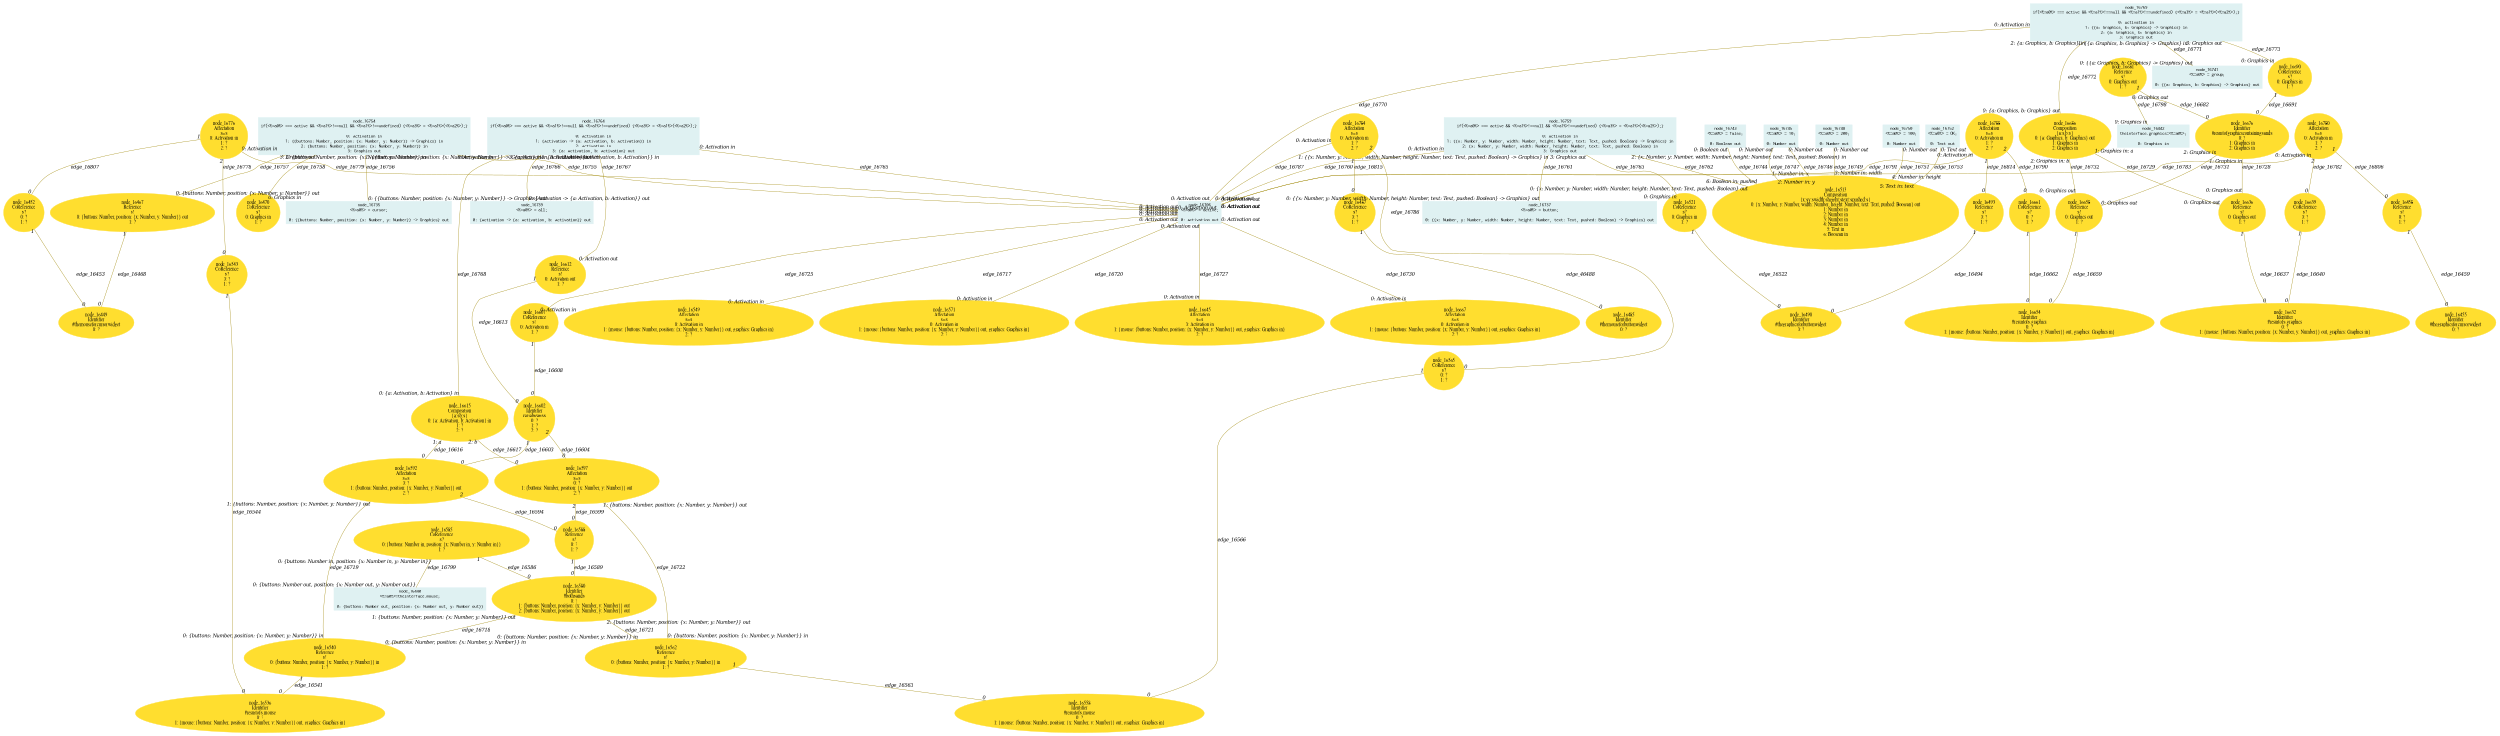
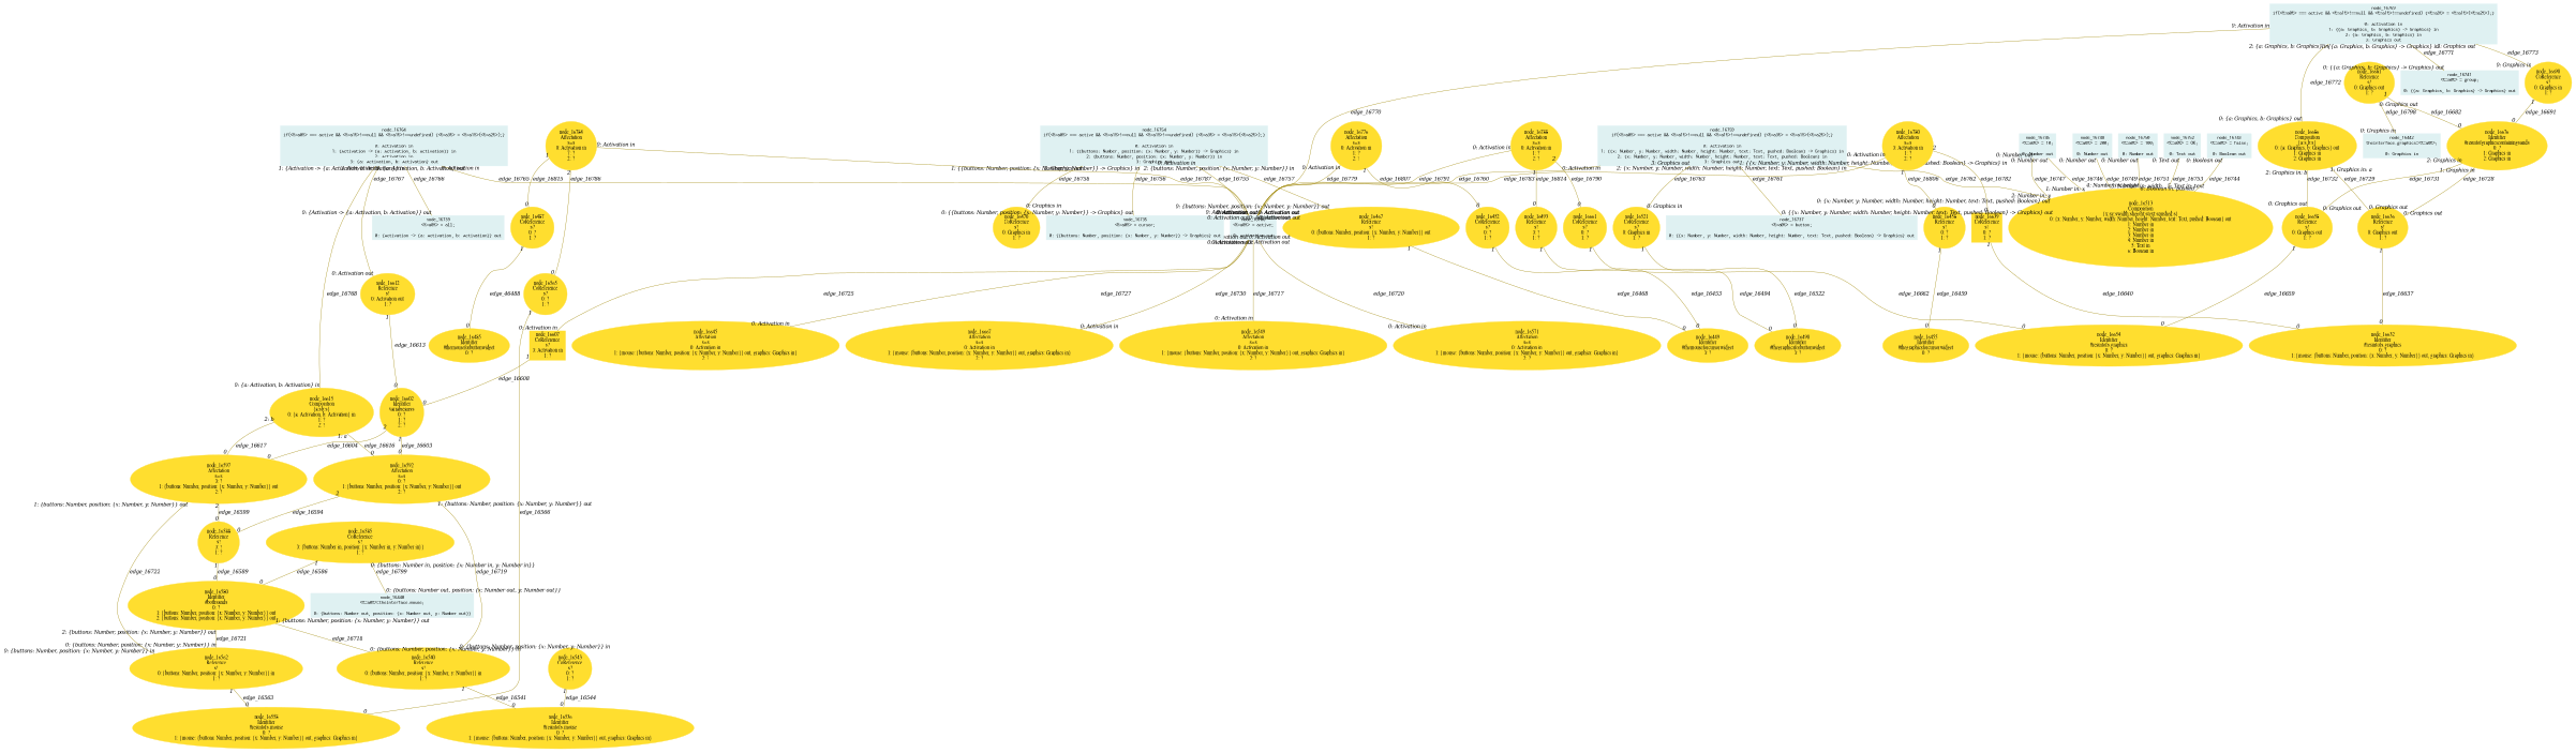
  digraph {
    node [color="#ffde2f" fontname=Times shape=ellipse style=filled]
    edge [arrowHead=none arrowsize=1 color="#9d8400" dir=none fontname="Times-Italic" headlabel=0 taillabel=1]
    n1 [color="#dff1f2" fontname=Courier label="node_16440\n<%=a0%>=theInterface.mouse;\n\n0: {buttons: Number out, position: {x: Number out, y: Number out}}" shape=box]
    n2 [color="#dff1f2" fontname=Courier label="node_16442\ntheInterface.graphics=<%=a0%>;\n\n0: Graphics in" shape=box]
    n3 [label="node_16449\nIdentifier\n#themouseforcursorwidget\n0: ?"]
    n4 [label="node_16452\nCoReference\n$?\n0: ?\n1: ?"]
    n5 [label="node_16455\nIdentifier\n#thegraphicsforcursorwidget\n0: ?"]
    n6 [label="node_16458\nReference\n$!\n0: ?\n1: ?"]
    n7 [label="node_16467\nReference\n$!\n0: {buttons: Number, position: {x: Number, y: Number}} out\n1: ?"]
    n8 [label="node_16470\nCoReference\n$?\n0: Graphics in\n1: ?"]
    n9 [label="node_16485\nIdentifier\n#themouseforbuttonwidget\n0: ?"]
    n10 [label="node_16487\nCoReference\n$?\n0: ?\n1: ?"]
    n11 [label="node_16490\nIdentifier\n#thegraphicsforbuttonwidget\n0: ?"]
    n12 [label="node_16493\nReference\n$!\n0: ?\n1: ?"]
    n13 [label="node_16513\nComposition\n{x:$y:$width:$height:$text:$pushed:$}\n0: {x: Number, y: Number, width: Number, height: Number, text: Text, pushed: Boolean} out\n1: Number in\n2: Number in\n3: Number in\n4: Number in\n5: Text in\n6: Boolean in"]
    n14 [label="node_16521\nCoReference\n$?\n0: Graphics in\n1: ?"]
    n15 [label="node_16536\nIdentifier\n#resultof$.mouse\n0: ?\n1: {mouse: {buttons: Number, position: {x: Number, y: Number}} out, graphics: Graphics in}"]
    n16 [label="node_16540\nReference\n$!\n0: {buttons: Number, position: {x: Number, y: Number}} in\n1: ?"]
    n17 [label="node_16543\nCoReference\n$?\n0: ?\n1: ?"]
    n18 [label="node_16549\nAffectation\n$=$\n0: Activation in\n1: {mouse: {buttons: Number, position: {x: Number, y: Number}} out, graphics: Graphics in}\n2: ?"]
    n19 [label="node_16558\nIdentifier\n#resultof$.mouse\n0: ?\n1: {mouse: {buttons: Number, position: {x: Number, y: Number}} out, graphics: Graphics in}"]
    n20 [label="node_16562\nReference\n$!\n0: {buttons: Number, position: {x: Number, y: Number}} in\n1: ?"]
    n21 [label="node_16565\nCoReference\n$?\n0: ?\n1: ?"]
    n22 [label="node_16571\nAffectation\n$=$\n0: Activation in\n1: {mouse: {buttons: Number, position: {x: Number, y: Number}} out, graphics: Graphics in}\n2: ?"]
    n23 [label="node_16580\nIdentifier\n#both$and$\n0: ?\n1: {buttons: Number, position: {x: Number, y: Number}} out\n2: {buttons: Number, position: {x: Number, y: Number}} out"]
    n24 [label="node_16585\nCoReference\n$?\n0: {buttons: Number in, position: {x: Number in, y: Number in}}\n1: ?"]
    n25 [label="node_16588\nReference\n$!\n0: ?\n1: ?"]
    n26 [label="node_16592\nAffectation\n$=$\n0: ?\n1: {buttons: Number, position: {x: Number, y: Number}} out\n2: ?"]
    n27 [label="node_16597\nAffectation\n$=$\n0: ?\n1: {buttons: Number, position: {x: Number, y: Number}} out\n2: ?"]
    n28 [label="node_16602\nIdentifier\nvariableall$$\n0: ?\n1: ?\n2: ?"]
-   n29 [label="node_16607\nCoReference\n$?\n0: Activation in\n1: ?"]
+   n29 [label="node_16607\nCoReference\n$?\n0: Activation in\n1: ?" shape=box]
    n30 [label="node_16612\nReference\n$!\n0: Activation out\n1: ?"]
    n31 [label="node_16615\nComposition\n{a:$b:$}\n0: {a: Activation, b: Activation} in\n1: ?\n2: ?"]
    n32 [label="node_16632\nIdentifier\n#resultof$.graphics\n0: ?\n1: {mouse: {buttons: Number, position: {x: Number, y: Number}} out, graphics: Graphics in}"]
    n33 [label="node_16636\nReference\n$!\n0: Graphics out\n1: ?"]
-   n34 [label="node_16639\nCoReference\n$?\n0: ?\n1: ?"]
+   n34 [label="node_16639\nCoReference\n$?\n0: ?\n1: ?" shape=box]
    n35 [label="node_16645\nAffectation\n$=$\n0: Activation in\n1: {mouse: {buttons: Number, position: {x: Number, y: Number}} out, graphics: Graphics in}\n2: ?"]
    n36 [label="node_16654\nIdentifier\n#resultof$.graphics\n0: ?\n1: {mouse: {buttons: Number, position: {x: Number, y: Number}} out, graphics: Graphics in}"]
    n37 [label="node_16658\nReference\n$!\n0: Graphics out\n1: ?"]
    n38 [label="node_16661\nCoReference\n$?\n0: ?\n1: ?"]
    n39 [label="node_16667\nAffectation\n$=$\n0: Activation in\n1: {mouse: {buttons: Number, position: {x: Number, y: Number}} out, graphics: Graphics in}\n2: ?"]
    n40 [label="node_16676\nIdentifier\n#resultofgraphicscontaining$and$\n0: ?\n1: Graphics in\n2: Graphics in"]
    n41 [label="node_16681\nReference\n$!\n0: Graphics out\n1: ?"]
    n42 [label="node_16686\nComposition\n{a:$,b:$}\n0: {a: Graphics, b: Graphics} out\n1: Graphics in\n2: Graphics in"]
    n43 [label="node_16690\nCoReference\n$?\n0: Graphics in\n1: ?"]
    n44 [color="#dff1f2" fontname=Courier label="node_16706\n<%=a0%> = active;\n\n0: Activation out" shape=box]
    n45 [color="#dff1f2" fontname=Courier label="node_16735\n<%=a0%> = cursor;\n\n0: {{buttons: Number, position: {x: Number, y: Number}} -> Graphics} out" shape=box]
    n46 [color="#dff1f2" fontname=Courier label="node_16737\n<%=a0%> = button;\n\n0: {{x: Number, y: Number, width: Number, height: Number, text: Text, pushed: Boolean} -> Graphics} out" shape=box]
    n47 [color="#dff1f2" fontname=Courier label="node_16739\n<%=a0%> = all;\n\n0: {Activation -> {a: Activation, b: Activation}} out" shape=box]
    n48 [color="#dff1f2" fontname=Courier label="node_16741\n<%=a0%> = group;\n\n0: {{a: Graphics, b: Graphics} -> Graphics} out" shape=box]
    n49 [color="#dff1f2" fontname=Courier label="node_16743\n<%=a0%> = false;\n\n0: Boolean out" shape=box]
    n50 [color="#dff1f2" fontname=Courier label="node_16745\n<%=a0%> = 10;\n\n0: Number out" shape=box]
    n51 [color="#dff1f2" fontname=Courier label="node_16748\n<%=a0%> = 200;\n\n0: Number out" shape=box]
    n52 [color="#dff1f2" fontname=Courier label="node_16750\n<%=a0%> = 100;\n\n0: Number out" shape=box]
    n53 [color="#dff1f2" fontname=Courier label="node_16752\n<%=a0%> = OK;\n\n0: Text out" shape=box]
    n54 [color="#dff1f2" fontname=Courier label="node_16754\nif(<%=a0%> === active && <%=a1%>!==null && <%=a1%>!==undefined) {<%=a3%> = <%=a1%>(<%=a2%>);}\n\n0: Activation in\n1: {{buttons: Number, position: {x: Number, y: Number}} -> Graphics} in\n2: {buttons: Number, position: {x: Number, y: Number}} in\n3: Graphics out" shape=box]
    n55 [color="#dff1f2" fontname=Courier label="node_16759\nif(<%=a0%> === active && <%=a1%>!==null && <%=a1%>!==undefined) {<%=a3%> = <%=a1%>(<%=a2%>);}\n\n0: Activation in\n1: {{x: Number, y: Number, width: Number, height: Number, text: Text, pushed: Boolean} -> Graphics} in\n2: {x: Number, y: Number, width: Number, height: Number, text: Text, pushed: Boolean} in\n3: Graphics out" shape=box]
    n56 [color="#dff1f2" fontname=Courier label="node_16764\nif(<%=a0%> === active && <%=a1%>!==null && <%=a1%>!==undefined) {<%=a3%> = <%=a1%>(<%=a2%>);}\n\n0: Activation in\n1: {Activation -> {a: Activation, b: Activation}} in\n2: Activation in\n3: {a: Activation, b: Activation} out" shape=box]
    n57 [color="#dff1f2" fontname=Courier label="node_16769\nif(<%=a0%> === active && <%=a1%>!==null && <%=a1%>!==undefined) {<%=a3%> = <%=a1%>(<%=a2%>);}\n\n0: Activation in\n1: {{a: Graphics, b: Graphics} -> Graphics} in\n2: {a: Graphics, b: Graphics} in\n3: Graphics out" shape=box]
    n58 [label="node_16776\nAffectation\n$=$\n0: Activation in\n1: ?\n2: ?"]
    n59 [label="node_16780\nAffectation\n$=$\n0: Activation in\n1: ?\n2: ?"]
-   n60 [label="node_16784\nAffectation\n$=$\n0: Activation in\n1: ?\n2: ?"]
+   n60 [label="node_16784\nAffectation\n$=$\n0: Activation in\n7: ?\n2: ?"]
    n61 [label="node_16788\nAffectation\n$=$\n0: Activation in\n1: ?\n2: ?"]
    n4 -> n3 [label=edge_16453]
    n6 -> n5 [label=edge_16459]
    n7 -> n3 [label=edge_16468]
    n10 -> n9 [label=edge_46488]
    n12 -> n11 [label=edge_16494]
    n14 -> n11 [label=edge_16522]
    n16 -> n15 [label=edge_16541]
    n17 -> n15 [label=edge_16544]
    n20 -> n19 [label=edge_16563]
    n21 -> n19 [label=edge_16566]
    n23 -> n16 [headlabel="0: {buttons: Number, position: {x: Number, y: Number}} in" label=edge_16718 taillabel="1: {buttons: Number, position: {x: Number, y: Number}} out"]
    n23 -> n20 [headlabel="0: {buttons: Number, position: {x: Number, y: Number}} in" label=edge_16721 taillabel="2: {buttons: Number, position: {x: Number, y: Number}} out"]
    n24 -> n1 [headlabel="0: {buttons: Number out, position: {x: Number out, y: Number out}}" label=edge_16799 taillabel="0: {buttons: Number in, position: {x: Number in, y: Number in}}"]
    n24 -> n23 [label=edge_16586]
    n25 -> n23 [label=edge_16589]
    n26 -> n16 [headlabel="0: {buttons: Number, position: {x: Number, y: Number}} in" label=edge_16719 taillabel="1: {buttons: Number, position: {x: Number, y: Number}} out"]
    n26 -> n25 [label=edge_16594 taillabel=2]
    n27 -> n20 [headlabel="0: {buttons: Number, position: {x: Number, y: Number}} in" label=edge_16722 taillabel="1: {buttons: Number, position: {x: Number, y: Number}} out"]
    n27 -> n25 [label=edge_16599 taillabel=2]
    n28 -> n26 [label=edge_16603]
    n28 -> n27 [label=edge_16604 taillabel=2]
    n29 -> n28 [label=edge_16608]
    n30 -> n28 [label=edge_16613]
    n31 -> n26 [label=edge_16616 taillabel="1: a"]
    n31 -> n27 [label=edge_16617 taillabel="2: b"]
    n33 -> n32 [label=edge_16637]
    n34 -> n32 [label=edge_16640]
    n37 -> n36 [label=edge_16659]
    n38 -> n36 [label=edge_16662]
    n40 -> n33 [headlabel="0: Graphics out" label=edge_16728 taillabel="1: Graphics in"]
    n40 -> n37 [headlabel="0: Graphics out" label=edge_16731 taillabel="2: Graphics in"]
    n41 -> n2 [headlabel="0: Graphics in" label=edge_16798 taillabel="0: Graphics out"]
    n41 -> n40 [label=edge_16682]
    n42 -> n33 [headlabel="0: Graphics out" label=edge_16729 taillabel="1: Graphics in: a"]
    n42 -> n37 [headlabel="0: Graphics out" label=edge_16732 taillabel="2: Graphics in: b"]
    n43 -> n40 [label=edge_16691]
    n44 -> n18 [headlabel="0: Activation in" label=edge_16717 taillabel="0: Activation out"]
    n44 -> n22 [headlabel="0: Activation in" label=edge_16720 taillabel="0: Activation out"]
    n44 -> n29 [headlabel="0: Activation in" label=edge_16725 taillabel="0: Activation out"]
    n44 -> n35 [headlabel="0: Activation in" label=edge_16727 taillabel="0: Activation out"]
    n44 -> n39 [headlabel="0: Activation in" label=edge_16730 taillabel="0: Activation out"]
    n49 -> n13 [headlabel="6: Boolean in: pushed" label=edge_16744 taillabel="0: Boolean out"]
    n50 -> n13 [headlabel="1: Number in: x" label=edge_16746 taillabel="0: Number out"]
    n50 -> n13 [headlabel="2: Number in: y" label=edge_16747 taillabel="0: Number out"]
    n51 -> n13 [headlabel="3: Number in: width" label=edge_16749 taillabel="0: Number out"]
    n52 -> n13 [headlabel="4: Number in: height" label=edge_16751 taillabel="0: Number out"]
    n53 -> n13 [headlabel="5: Text in: text" label=edge_16753 taillabel="0: Text out"]
    n54 -> n7 [headlabel="0: {buttons: Number, position: {x: Number, y: Number}} out" label=edge_16757 taillabel="2: {buttons: Number, position: {x: Number, y: Number}} in"]
    n54 -> n8 [headlabel="0: Graphics in" label=edge_16758 taillabel="3: Graphics out"]
    n54 -> n44 [headlabel="0: Activation out" label=edge_16755 taillabel="0: Activation in"]
    n54 -> n45 [headlabel="0: {{buttons: Number, position: {x: Number, y: Number}} -> Graphics} out" label=edge_16756 taillabel="1: {{buttons: Number, position: {x: Number, y: Number}} -> Graphics} in"]
    n55 -> n13 [headlabel="0: {x: Number, y: Number, width: Number, height: Number, text: Text, pushed: Boolean} out" label=edge_16762 taillabel="2: {x: Number, y: Number, width: Number, height: Number, text: Text, pushed: Boolean} in"]
    n55 -> n14 [headlabel="0: Graphics in" label=edge_16763 taillabel="3: Graphics out"]
    n55 -> n44 [headlabel="0: Activation out" label=edge_16760 taillabel="0: Activation in"]
    n55 -> n46 [headlabel="0: {{x: Number, y: Number, width: Number, height: Number, text: Text, pushed: Boolean} -> Graphics} out" label=edge_16761 taillabel="1: {{x: Number, y: Number, width: Number, height: Number, text: Text, pushed: Boolean} -> Graphics} in"]
    n56 -> n30 [headlabel="0: Activation out" label=edge_16767 taillabel="2: Activation in"]
    n56 -> n31 [headlabel="0: {a: Activation, b: Activation} in" label=edge_16768 taillabel="3: {a: Activation, b: Activation} out"]
    n56 -> n44 [headlabel="0: Activation out" label=edge_16765 taillabel="0: Activation in"]
    n56 -> n47 [headlabel="0: {Activation -> {a: Activation, b: Activation}} out" label=edge_16766 taillabel="1: {Activation -> {a: Activation, b: Activation}} in"]
    n57 -> n42 [headlabel="0: {a: Graphics, b: Graphics} out" label=edge_16772 taillabel="2: {a: Graphics, b: Graphics} in"]
    n57 -> n43 [headlabel="0: Graphics in" label=edge_16773 taillabel="3: Graphics out"]
    n57 -> n44 [headlabel="0: Activation out" label=edge_16770 taillabel="0: Activation in"]
    n57 -> n48 [headlabel="0: {{a: Graphics, b: Graphics} -> Graphics} out" label=edge_16771 taillabel="1: {{a: Graphics, b: Graphics} -> Graphics} in"]
    n58 -> n4 [label=edge_16807]
-   n58 -> n17 [label=edge_16778 taillabel=2]
    n58 -> n44 [headlabel="0: Activation out" label=edge_16779 taillabel="0: Activation in"]
    n59 -> n6 [label=edge_16806]
    n59 -> n34 [label=edge_16782 taillabel=2]
    n59 -> n44 [headlabel="0: Activation out" label=edge_16783 taillabel="0: Activation in"]
    n60 -> n10 [label=edge_16815]
    n60 -> n21 [label=edge_16786 taillabel=2]
    n60 -> n44 [headlabel="0: Activation out" label=edge_16787 taillabel="0: Activation in"]
    n61 -> n12 [label=edge_16814]
    n61 -> n38 [label=edge_16790 taillabel=2]
    n61 -> n44 [headlabel="0: Activation out" label=edge_16791 taillabel="0: Activation in"]
  }
